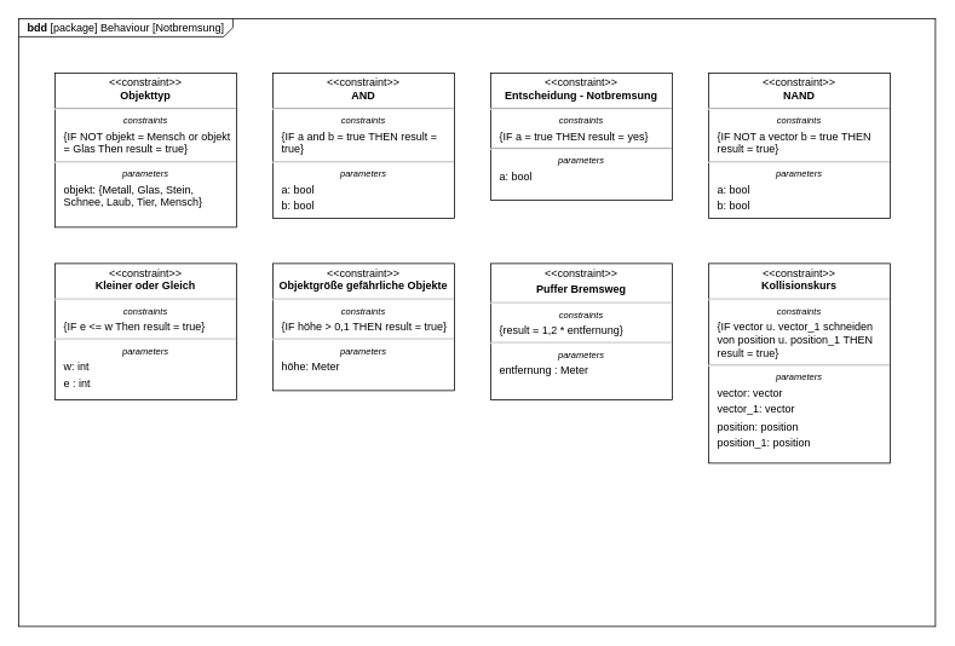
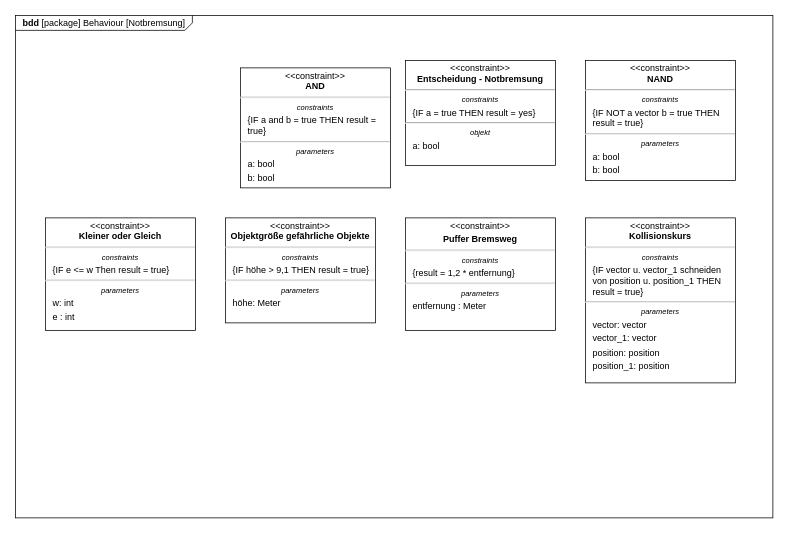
  <mxCell id="0" />
  <mxCell id="1" parent="0" />
  <mxCell id="2" value="&lt;p style=&quot;margin:0px;margin-top:4px;margin-left:10px;text-align:left;&quot;&gt;&lt;b&gt;bdd&lt;/b&gt;&amp;nbsp;[package] Behaviour [Notbremsung]&lt;/p&gt;" style="html=1;shape=mxgraph.sysml.package;labelX=236.44;align=left;spacingLeft=10;overflow=fill;recursiveResize=0;" parent="1" vertex="1"><mxGeometry x="20" y="20" width="1010" height="670" as="geometry" /></mxCell>
- <mxCell id="3" value="&lt;p style=&quot;margin: 4px 0px 0px;&quot;&gt;&amp;lt;&amp;lt;constraint&amp;gt;&amp;gt;&lt;br&gt;&lt;b&gt;Objekttyp&lt;/b&gt;&lt;/p&gt;&lt;hr&gt;&lt;p style=&quot;font-size: 10px; margin: 4px 0px 0px;&quot;&gt;&lt;i&gt;constraints&lt;/i&gt;&lt;/p&gt;&lt;p style=&quot;margin: 4px 0px 0px 10px; text-align: left;&quot;&gt;{IF NOT objekt = Mensch or objekt = Glas Then result = true}&lt;br&gt;&lt;/p&gt;&lt;hr&gt;&lt;p style=&quot;font-size: 10px; margin: 4px 0px 0px;&quot;&gt;&lt;i&gt;parameters&lt;/i&gt;&lt;/p&gt;&lt;p style=&quot;margin: 4px 0px 0px 10px; text-align: left;&quot;&gt;objekt: {Metall, Glas, Stein, Schnee, Laub, Tier, Mensch}&lt;/p&gt;" style="shape=rect;html=1;overflow=fill;whiteSpace=wrap;" parent="1" vertex="1"><mxGeometry x="60" y="80" width="200" height="170" as="geometry" /></mxCell>
- <mxCell id="4" value="&lt;p style=&quot;margin:0px;margin-top:4px;text-align:center;&quot;&gt;&amp;lt;&amp;lt;constraint&amp;gt;&amp;gt;&lt;br&gt;&lt;b&gt;Entscheidung - Notbremsung&lt;/b&gt;&lt;/p&gt;&lt;hr&gt;&lt;p style=&quot;font-size:10px;margin:0px;margin-top:4px;text-align:center;&quot;&gt;&lt;i&gt;constraints&lt;/i&gt;&lt;/p&gt;&lt;p style=&quot;margin:0px;margin-top:4px;margin-left:10px;text-align:left;&quot;&gt;{IF a = true THEN result = yes}&lt;br&gt;&lt;/p&gt;&lt;hr&gt;&lt;p style=&quot;font-size:10px;margin:0px;margin-top:4px;text-align:center;&quot;&gt;&lt;i&gt;parameters&lt;/i&gt;&lt;/p&gt;&lt;p style=&quot;margin:0px;margin-top:4px;margin-left:10px;text-align:left;&quot;&gt;a: bool&lt;/p&gt;" style="shape=rect;html=1;overflow=fill;whiteSpace=wrap;" parent="1" vertex="1"><mxGeometry x="540" y="80" width="200" height="140" as="geometry" /></mxCell>
- <mxCell id="5" value="&lt;p style=&quot;margin:0px;margin-top:4px;text-align:center;&quot;&gt;&amp;lt;&amp;lt;constraint&amp;gt;&amp;gt;&lt;br&gt;&lt;b&gt;AND&lt;/b&gt;&lt;/p&gt;&lt;hr&gt;&lt;p style=&quot;font-size:10px;margin:0px;margin-top:4px;text-align:center;&quot;&gt;&lt;i&gt;constraints&lt;/i&gt;&lt;/p&gt;&lt;p style=&quot;margin:0px;margin-top:4px;margin-left:10px;text-align:left;&quot;&gt;{IF a and b = true THEN result = true}&lt;br&gt;&lt;/p&gt;&lt;hr&gt;&lt;p style=&quot;font-size:10px;margin:0px;margin-top:4px;text-align:center;&quot;&gt;&lt;i&gt;parameters&lt;/i&gt;&lt;/p&gt;&lt;p style=&quot;margin:0px;margin-top:4px;margin-left:10px;text-align:left;&quot;&gt;a: bool&lt;br&gt;&lt;/p&gt;&lt;p style=&quot;margin:0px;margin-top:4px;margin-left:10px;text-align:left;&quot;&gt;b: bool&lt;br&gt;&lt;/p&gt;" style="shape=rect;html=1;overflow=fill;whiteSpace=wrap;" parent="1" vertex="1"><mxGeometry x="300" y="80" width="200" height="160" as="geometry" /></mxCell>
+ <mxCell id="4" value="&lt;p style=&quot;margin:0px;margin-top:4px;text-align:center;&quot;&gt;&amp;lt;&amp;lt;constraint&amp;gt;&amp;gt;&lt;br&gt;&lt;b&gt;Entscheidung - Notbremsung&lt;/b&gt;&lt;/p&gt;&lt;hr&gt;&lt;p style=&quot;font-size:10px;margin:0px;margin-top:4px;text-align:center;&quot;&gt;&lt;i&gt;constraints&lt;/i&gt;&lt;/p&gt;&lt;p style=&quot;margin:0px;margin-top:4px;margin-left:10px;text-align:left;&quot;&gt;{IF a = true THEN result = yes}&lt;br&gt;&lt;/p&gt;&lt;hr&gt;&lt;p style=&quot;font-size:10px;margin:0px;margin-top:4px;text-align:center;&quot;&gt;&lt;i&gt;objekt&lt;/i&gt;&lt;/p&gt;&lt;p style=&quot;margin:0px;margin-top:4px;margin-left:10px;text-align:left;&quot;&gt;a: bool&lt;/p&gt;" style="shape=rect;html=1;overflow=fill;whiteSpace=wrap;" parent="1" vertex="1"><mxGeometry x="540" y="80" width="200" height="140" as="geometry" /></mxCell>
+ <mxCell id="5" value="&lt;p style=&quot;margin:0px;margin-top:4px;text-align:center;&quot;&gt;&amp;lt;&amp;lt;constraint&amp;gt;&amp;gt;&lt;br&gt;&lt;b&gt;AND&lt;/b&gt;&lt;/p&gt;&lt;hr&gt;&lt;p style=&quot;font-size:10px;margin:0px;margin-top:4px;text-align:center;&quot;&gt;&lt;i&gt;constraints&lt;/i&gt;&lt;/p&gt;&lt;p style=&quot;margin:0px;margin-top:4px;margin-left:10px;text-align:left;&quot;&gt;{IF a and b = true THEN result = true}&lt;br&gt;&lt;/p&gt;&lt;hr&gt;&lt;p style=&quot;font-size:10px;margin:0px;margin-top:4px;text-align:center;&quot;&gt;&lt;i&gt;parameters&lt;/i&gt;&lt;/p&gt;&lt;p style=&quot;margin:0px;margin-top:4px;margin-left:10px;text-align:left;&quot;&gt;a: bool&lt;br&gt;&lt;/p&gt;&lt;p style=&quot;margin:0px;margin-top:4px;margin-left:10px;text-align:left;&quot;&gt;b: bool&lt;br&gt;&lt;/p&gt;" style="shape=rect;html=1;overflow=fill;whiteSpace=wrap;" parent="1" vertex="1"><mxGeometry x="320" y="90" width="200" height="160" as="geometry" /></mxCell>
  <mxCell id="6" value="&lt;p style=&quot;margin: 4px 0px 0px;&quot;&gt;&amp;lt;&amp;lt;constraint&amp;gt;&amp;gt;&lt;br&gt;&lt;b&gt;Kollisionskurs&lt;/b&gt;&lt;/p&gt;&lt;hr&gt;&lt;p style=&quot;font-size: 10px; margin: 4px 0px 0px;&quot;&gt;&lt;i&gt;constraints&lt;/i&gt;&lt;/p&gt;&lt;p style=&quot;margin: 4px 0px 0px 10px; text-align: left;&quot;&gt;{IF vector u. vector_1 schneiden von position u. position_1 THEN result = true}&lt;br&gt;&lt;/p&gt;&lt;hr&gt;&lt;p style=&quot;font-size: 10px; margin: 4px 0px 0px;&quot;&gt;&lt;i&gt;parameters&lt;/i&gt;&lt;/p&gt;&lt;p style=&quot;margin: 4px 0px 0px 10px; text-align: left;&quot;&gt;vector: vector&lt;/p&gt;&lt;p style=&quot;margin: 4px 0px 0px 10px; text-align: left;&quot;&gt;vector_1: vector&lt;/p&gt;&lt;p style=&quot;margin: 4px 0px 0px 10px; text-align: left;&quot;&gt;position: position&lt;/p&gt;&lt;p style=&quot;margin: 4px 0px 0px 10px; text-align: left;&quot;&gt;position_1: position&lt;/p&gt;" style="shape=rect;html=1;overflow=fill;whiteSpace=wrap;" parent="1" vertex="1"><mxGeometry x="780" y="290" width="200" height="220" as="geometry" /></mxCell>
- <mxCell id="7" value="&lt;p style=&quot;margin:0px;margin-top:4px;text-align:center;&quot;&gt;&amp;lt;&amp;lt;constraint&amp;gt;&amp;gt;&lt;br&gt;&lt;b&gt;Objektgröße gefährliche Objekte&lt;/b&gt;&lt;/p&gt;&lt;hr&gt;&lt;p style=&quot;font-size:10px;margin:0px;margin-top:4px;text-align:center;&quot;&gt;&lt;i&gt;constraints&lt;/i&gt;&lt;/p&gt;&lt;p style=&quot;margin:0px;margin-top:4px;margin-left:10px;text-align:left;&quot;&gt;{IF höhe &amp;gt; 0,1 THEN result = true}&lt;br&gt;&lt;/p&gt;&lt;hr&gt;&lt;p style=&quot;font-size:10px;margin:0px;margin-top:4px;text-align:center;&quot;&gt;&lt;i&gt;parameters&lt;/i&gt;&lt;/p&gt;&lt;p style=&quot;margin:0px;margin-top:4px;margin-left:10px;text-align:left;&quot;&gt;höhe: Meter&lt;br&gt;&lt;/p&gt;" style="shape=rect;html=1;overflow=fill;whiteSpace=wrap;" parent="1" vertex="1"><mxGeometry x="300" y="290" width="200" height="140" as="geometry" /></mxCell>
+ <mxCell id="7" value="&lt;p style=&quot;margin:0px;margin-top:4px;text-align:center;&quot;&gt;&amp;lt;&amp;lt;constraint&amp;gt;&amp;gt;&lt;br&gt;&lt;b&gt;Objektgröße gefährliche Objekte&lt;/b&gt;&lt;/p&gt;&lt;hr&gt;&lt;p style=&quot;font-size:10px;margin:0px;margin-top:4px;text-align:center;&quot;&gt;&lt;i&gt;constraints&lt;/i&gt;&lt;/p&gt;&lt;p style=&quot;margin:0px;margin-top:4px;margin-left:10px;text-align:left;&quot;&gt;{IF höhe &amp;gt; 9,1 THEN result = true}&lt;br&gt;&lt;/p&gt;&lt;hr&gt;&lt;p style=&quot;font-size:10px;margin:0px;margin-top:4px;text-align:center;&quot;&gt;&lt;i&gt;parameters&lt;/i&gt;&lt;/p&gt;&lt;p style=&quot;margin:0px;margin-top:4px;margin-left:10px;text-align:left;&quot;&gt;höhe: Meter&lt;br&gt;&lt;/p&gt;" style="shape=rect;html=1;overflow=fill;whiteSpace=wrap;" parent="1" vertex="1"><mxGeometry x="300" y="290" width="200" height="140" as="geometry" /></mxCell>
  <mxCell id="8" value="&lt;p style=&quot;margin: 4px 0px 0px;&quot;&gt;&amp;lt;&amp;lt;constraint&amp;gt;&amp;gt;&lt;/p&gt;&lt;p style=&quot;margin: 4px 0px 0px;&quot;&gt;&lt;b&gt;Puffer Bremsweg&lt;/b&gt;&lt;br&gt;&lt;/p&gt;&lt;hr&gt;&lt;p style=&quot;font-size: 10px; margin: 4px 0px 0px;&quot;&gt;&lt;i&gt;constraints&lt;/i&gt;&lt;/p&gt;&lt;p style=&quot;margin: 4px 0px 0px 10px; text-align: left;&quot;&gt;{result = 1,2 * entfernung}&lt;br&gt;&lt;/p&gt;&lt;hr&gt;&lt;p style=&quot;font-size: 10px; margin: 4px 0px 0px;&quot;&gt;&lt;i&gt;parameters&lt;/i&gt;&lt;/p&gt;&lt;p style=&quot;margin: 4px 0px 0px 10px; text-align: left;&quot;&gt;entfernung : Meter&lt;/p&gt;" style="shape=rect;html=1;overflow=fill;whiteSpace=wrap;" parent="1" vertex="1"><mxGeometry x="540" y="290" width="200" height="150" as="geometry" /></mxCell>
  <mxCell id="9" value="&lt;p style=&quot;margin: 4px 0px 0px;&quot;&gt;&amp;lt;&amp;lt;constraint&amp;gt;&amp;gt;&lt;br&gt;&lt;b&gt;Kleiner oder Gleich&lt;/b&gt;&lt;br&gt;&lt;/p&gt;&lt;hr&gt;&lt;p style=&quot;font-size: 10px; margin: 4px 0px 0px;&quot;&gt;&lt;i&gt;constraints&lt;/i&gt;&lt;/p&gt;&lt;p style=&quot;margin: 4px 0px 0px 10px; text-align: left;&quot;&gt;{IF e &amp;lt;= w Then result = true}&lt;br&gt;&lt;/p&gt;&lt;hr&gt;&lt;p style=&quot;font-size: 10px; margin: 4px 0px 0px;&quot;&gt;&lt;i&gt;parameters&lt;/i&gt;&lt;/p&gt;&lt;p style=&quot;margin: 4px 0px 0px 10px; text-align: left;&quot;&gt;w: int&lt;/p&gt;&lt;p style=&quot;margin: 4px 0px 0px 10px; text-align: left;&quot;&gt;e : int&lt;/p&gt;" style="shape=rect;html=1;overflow=fill;whiteSpace=wrap;" parent="1" vertex="1"><mxGeometry x="60" y="290" width="200" height="150" as="geometry" /></mxCell>
  <mxCell id="10" value="&lt;p style=&quot;margin:0px;margin-top:4px;text-align:center;&quot;&gt;&amp;lt;&amp;lt;constraint&amp;gt;&amp;gt;&lt;br&gt;&lt;b&gt;NAND&lt;/b&gt;&lt;/p&gt;&lt;hr&gt;&lt;p style=&quot;font-size:10px;margin:0px;margin-top:4px;text-align:center;&quot;&gt;&lt;i&gt;constraints&lt;/i&gt;&lt;/p&gt;&lt;p style=&quot;margin:0px;margin-top:4px;margin-left:10px;text-align:left;&quot;&gt;{IF NOT a vector b = true THEN result = true}&lt;br&gt;&lt;/p&gt;&lt;hr&gt;&lt;p style=&quot;font-size:10px;margin:0px;margin-top:4px;text-align:center;&quot;&gt;&lt;i&gt;parameters&lt;/i&gt;&lt;/p&gt;&lt;p style=&quot;margin:0px;margin-top:4px;margin-left:10px;text-align:left;&quot;&gt;a: bool&lt;br&gt;&lt;/p&gt;&lt;p style=&quot;margin:0px;margin-top:4px;margin-left:10px;text-align:left;&quot;&gt;b: bool&lt;br&gt;&lt;/p&gt;" style="shape=rect;html=1;overflow=fill;whiteSpace=wrap;" parent="1" vertex="1"><mxGeometry x="780" y="80" width="200" height="160" as="geometry" /></mxCell>
